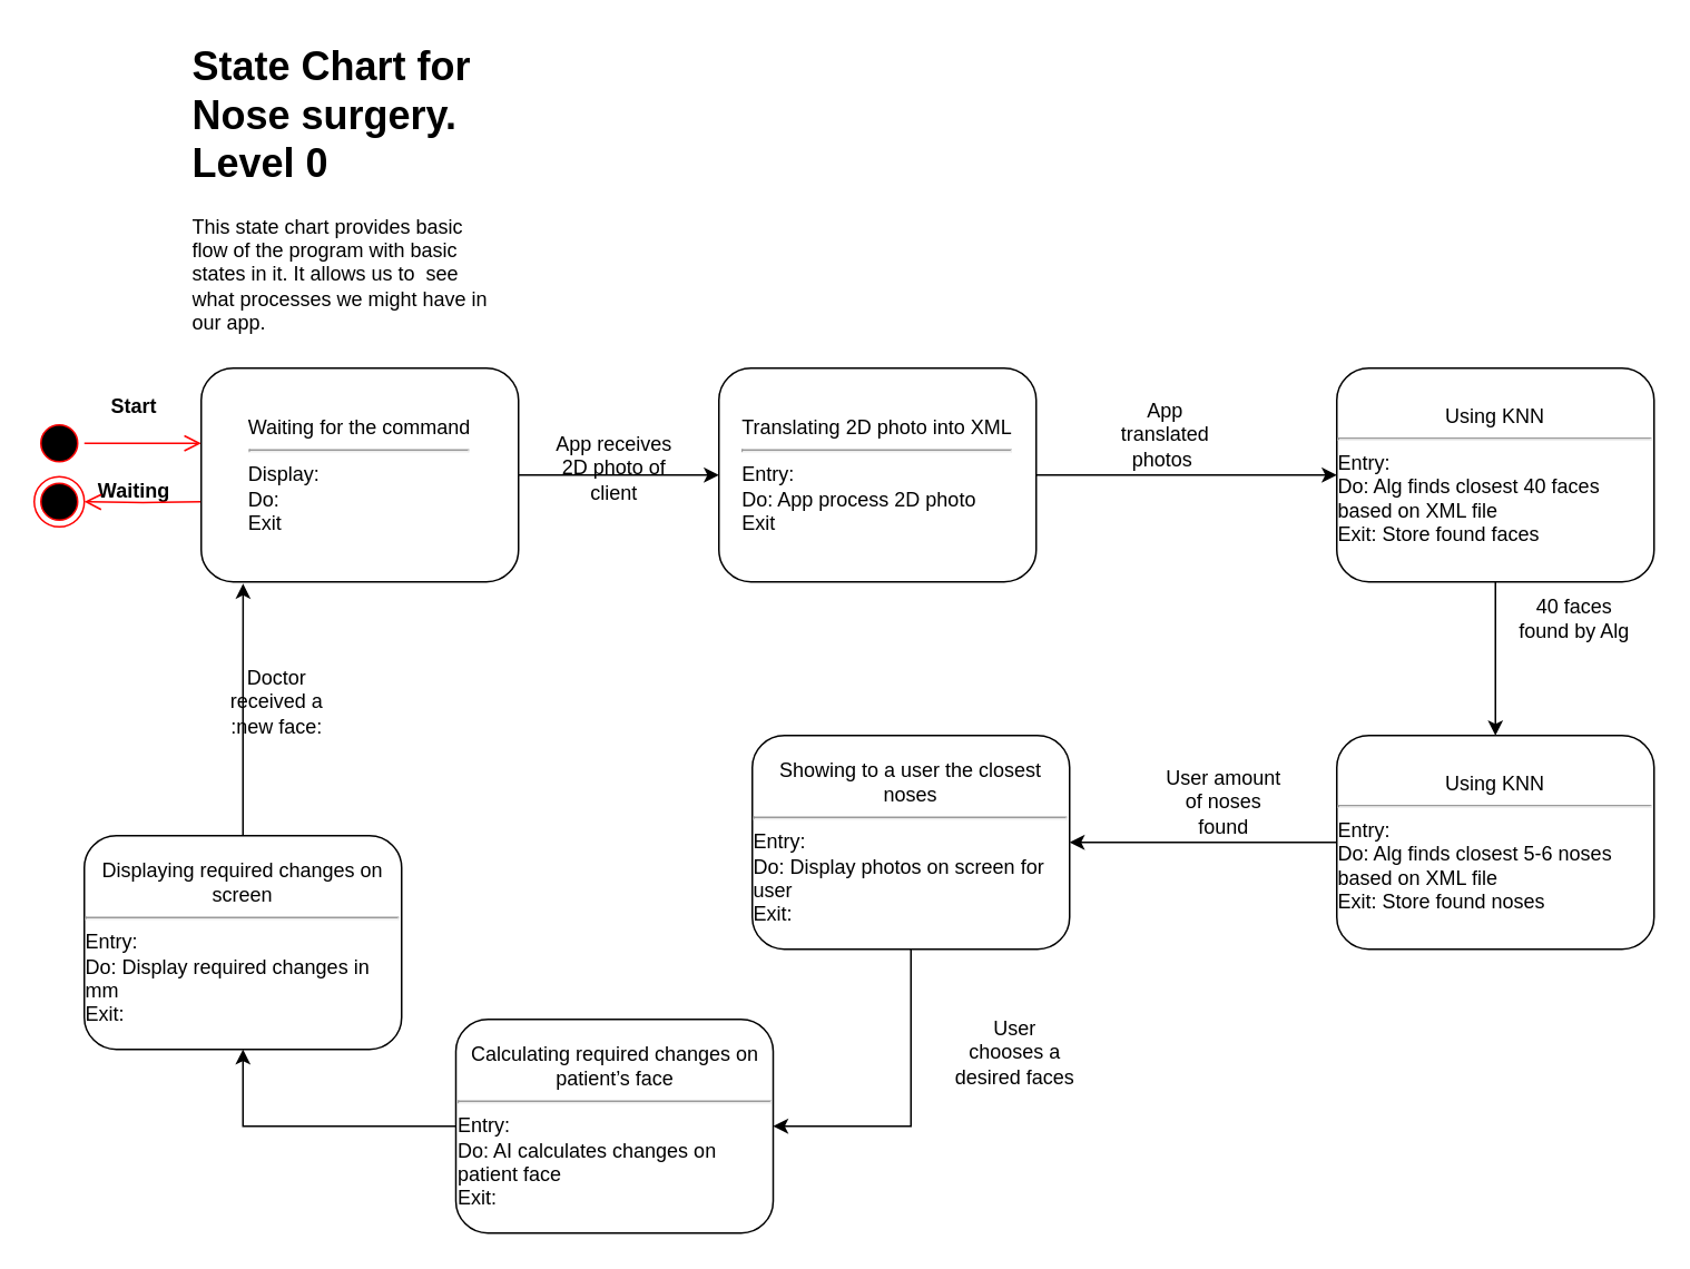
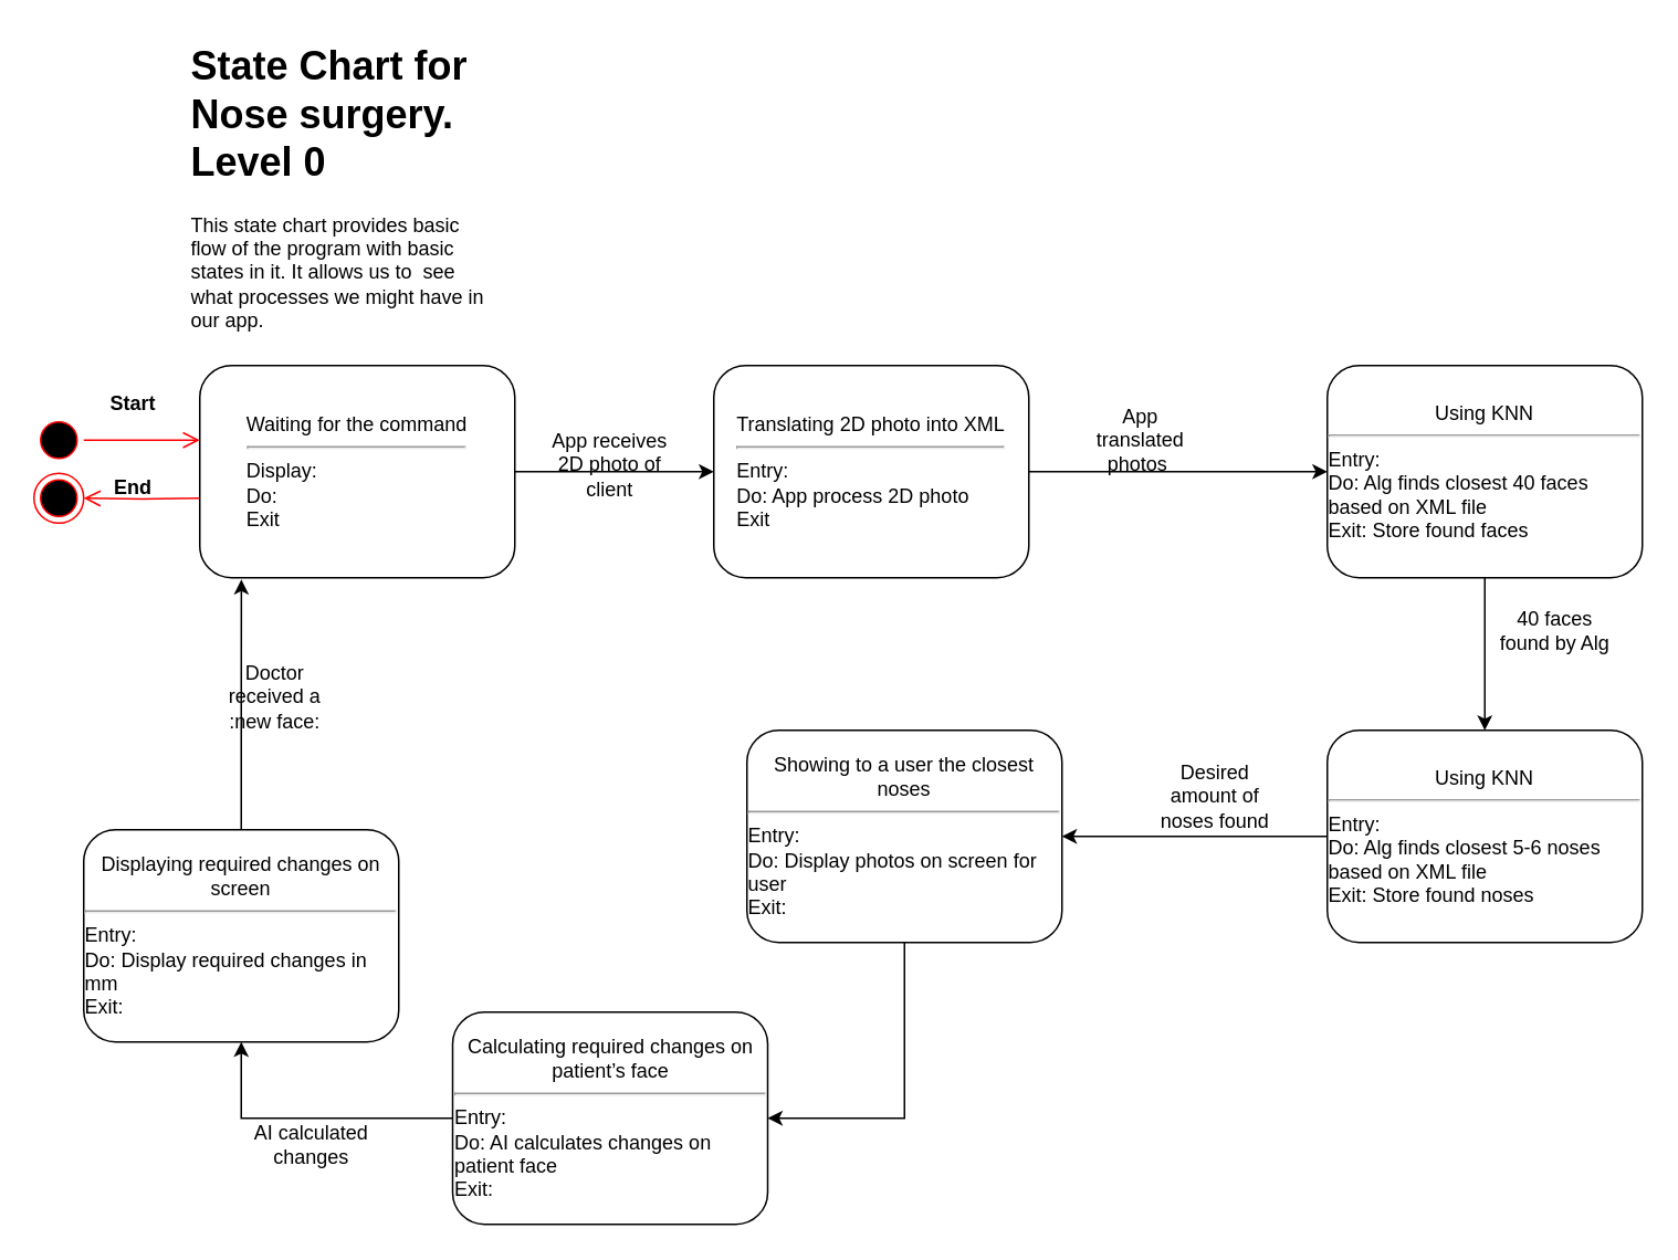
  <mxCell id="0" />
  <mxCell id="1" parent="0" />
  <mxCell id="2" value="" style="ellipse;html=1;shape=startState;fillColor=#000000;strokeColor=#ff0000;" parent="1" vertex="1"><mxGeometry x="20" y="250" width="30" height="30" as="geometry" /></mxCell>
  <mxCell id="3" value="" style="edgeStyle=orthogonalEdgeStyle;html=1;verticalAlign=bottom;endArrow=open;endSize=8;strokeColor=#ff0000;entryX=0;entryY=0.5;entryDx=0;entryDy=0;" parent="1" source="2" edge="1"><mxGeometry relative="1" as="geometry"><mxPoint x="120" y="265" as="targetPoint" /></mxGeometry></mxCell>
  <mxCell id="4" value="Start" style="text;align=center;fontStyle=1;verticalAlign=middle;spacingLeft=3;spacingRight=3;strokeColor=none;rotatable=0;points=[[0,0.5],[1,0.5]];portConstraint=eastwest;" parent="1" vertex="1"><mxGeometry x="40" y="229" width="80" height="26" as="geometry" /></mxCell>
- <mxCell id="5" value="Waiting" style="text;align=center;fontStyle=1;verticalAlign=middle;spacingLeft=3;spacingRight=3;strokeColor=none;rotatable=0;points=[[0,0.5],[1,0.5]];portConstraint=eastwest;" parent="1" vertex="1"><mxGeometry x="40" y="280" width="80" height="26" as="geometry" /></mxCell>
+ <mxCell id="5" value="End" style="text;align=center;fontStyle=1;verticalAlign=middle;spacingLeft=3;spacingRight=3;strokeColor=none;rotatable=0;points=[[0,0.5],[1,0.5]];portConstraint=eastwest;" parent="1" vertex="1"><mxGeometry x="40" y="280" width="80" height="26" as="geometry" /></mxCell>
  <mxCell id="6" value="" style="ellipse;html=1;shape=endState;fillColor=#000000;strokeColor=#ff0000;" parent="1" vertex="1"><mxGeometry x="20" y="285" width="30" height="30" as="geometry" /></mxCell>
  <mxCell id="7" value="" style="edgeStyle=orthogonalEdgeStyle;html=1;verticalAlign=bottom;endArrow=open;endSize=8;strokeColor=#ff0000;entryX=1;entryY=0.5;entryDx=0;entryDy=0;exitX=0;exitY=0.75;exitDx=0;exitDy=0;" parent="1" target="6" edge="1"><mxGeometry relative="1" as="geometry"><mxPoint x="130" y="275" as="targetPoint" /><mxPoint x="120" y="300" as="sourcePoint" /></mxGeometry></mxCell>
  <mxCell id="8" style="edgeStyle=orthogonalEdgeStyle;rounded=0;orthogonalLoop=1;jettySize=auto;html=1;exitX=1;exitY=0.5;exitDx=0;exitDy=0;entryX=0;entryY=0.5;entryDx=0;entryDy=0;" parent="1" source="9" target="11" edge="1"><mxGeometry relative="1" as="geometry" /></mxCell>
  <mxCell id="9" value="Waiting for the command&lt;br&gt;&lt;hr&gt;&lt;div style=&quot;text-align: left&quot;&gt;&lt;span&gt;Display:&lt;/span&gt;&lt;/div&gt;&lt;div style=&quot;text-align: left&quot;&gt;&lt;span&gt;Do:&lt;/span&gt;&lt;/div&gt;&lt;div style=&quot;text-align: left&quot;&gt;&lt;span&gt;Exit&lt;/span&gt;&lt;/div&gt;" style="rounded=1;whiteSpace=wrap;html=1;" parent="1" vertex="1"><mxGeometry x="120" y="220" width="190" height="128" as="geometry" /></mxCell>
  <mxCell id="10" style="edgeStyle=orthogonalEdgeStyle;rounded=0;orthogonalLoop=1;jettySize=auto;html=1;exitX=1;exitY=0.5;exitDx=0;exitDy=0;" parent="1" source="11" target="14" edge="1"><mxGeometry relative="1" as="geometry" /></mxCell>
  <mxCell id="11" value="Translating 2D photo into XML&lt;br&gt;&lt;hr&gt;&lt;div style=&quot;text-align: left&quot;&gt;&lt;span&gt;Entry:&lt;/span&gt;&lt;/div&gt;&lt;div style=&quot;text-align: left&quot;&gt;&lt;span&gt;Do: App process 2D photo&lt;/span&gt;&lt;/div&gt;&lt;div style=&quot;text-align: left&quot;&gt;&lt;span&gt;Exit&lt;/span&gt;&lt;/div&gt;" style="rounded=1;whiteSpace=wrap;html=1;" parent="1" vertex="1"><mxGeometry x="430" y="220" width="190" height="128" as="geometry" /></mxCell>
  <mxCell id="12" value="App receives 2D photo of client" style="text;html=1;strokeColor=none;fillColor=none;align=center;verticalAlign=middle;whiteSpace=wrap;rounded=0;" parent="1" vertex="1"><mxGeometry x="330" y="270" width="75" height="20" as="geometry" /></mxCell>
  <mxCell id="13" style="edgeStyle=orthogonalEdgeStyle;rounded=0;orthogonalLoop=1;jettySize=auto;html=1;exitX=0.5;exitY=1;exitDx=0;exitDy=0;entryX=0.5;entryY=0;entryDx=0;entryDy=0;" parent="1" source="14" target="17" edge="1"><mxGeometry relative="1" as="geometry" /></mxCell>
  <mxCell id="14" value="Using KNN&lt;br&gt;&lt;hr&gt;&lt;div style=&quot;text-align: left&quot;&gt;&lt;span&gt;Entry:&lt;/span&gt;&lt;/div&gt;&lt;div style=&quot;text-align: left&quot;&gt;&lt;span&gt;Do: Alg finds closest 40 faces based on XML file&lt;/span&gt;&lt;/div&gt;&lt;div style=&quot;text-align: left&quot;&gt;&lt;span&gt;Exit: Store found faces&lt;/span&gt;&lt;/div&gt;" style="rounded=1;whiteSpace=wrap;html=1;" parent="1" vertex="1"><mxGeometry x="800" y="220" width="190" height="128" as="geometry" /></mxCell>
- <mxCell id="15" value="App translated photos&amp;nbsp;" style="text;html=1;strokeColor=none;fillColor=none;align=center;verticalAlign=middle;whiteSpace=wrap;rounded=0;" parent="1" vertex="1"><mxGeometry x="660" y="250" width="75" height="20" as="geometry" /></mxCell>
+ <mxCell id="15" value="App translated photos&amp;nbsp;" style="text;html=1;strokeColor=none;fillColor=none;align=center;verticalAlign=middle;whiteSpace=wrap;rounded=0;" parent="1" vertex="1"><mxGeometry x="650" y="255" width="75" height="20" as="geometry" /></mxCell>
  <mxCell id="16" style="edgeStyle=orthogonalEdgeStyle;rounded=0;orthogonalLoop=1;jettySize=auto;html=1;exitX=0;exitY=0.5;exitDx=0;exitDy=0;entryX=1;entryY=0.5;entryDx=0;entryDy=0;" parent="1" source="17" target="20" edge="1"><mxGeometry relative="1" as="geometry" /></mxCell>
  <mxCell id="17" value="Using KNN&lt;br&gt;&lt;hr&gt;&lt;div style=&quot;text-align: left&quot;&gt;&lt;div&gt;Entry:&lt;/div&gt;&lt;div&gt;Do: Alg finds closest 5-6 noses based on XML file&lt;/div&gt;&lt;div&gt;Exit: Store found noses&lt;/div&gt;&lt;/div&gt;" style="rounded=1;whiteSpace=wrap;html=1;" parent="1" vertex="1"><mxGeometry x="800" y="440" width="190" height="128" as="geometry" /></mxCell>
- <mxCell id="18" value="40 faces found by Alg" style="text;html=1;strokeColor=none;fillColor=none;align=center;verticalAlign=middle;whiteSpace=wrap;rounded=0;" parent="1" vertex="1"><mxGeometry x="905" y="360" width="75" height="20" as="geometry" /></mxCell>
+ <mxCell id="18" value="40 faces found by Alg" style="text;html=1;strokeColor=none;fillColor=none;align=center;verticalAlign=middle;whiteSpace=wrap;rounded=0;" parent="1" vertex="1"><mxGeometry x="900" y="370" width="75" height="20" as="geometry" /></mxCell>
  <mxCell id="19" style="edgeStyle=orthogonalEdgeStyle;rounded=0;orthogonalLoop=1;jettySize=auto;html=1;exitX=0.5;exitY=1;exitDx=0;exitDy=0;entryX=1;entryY=0.5;entryDx=0;entryDy=0;" parent="1" source="20" target="23" edge="1"><mxGeometry relative="1" as="geometry" /></mxCell>
  <mxCell id="20" value="Showing to a user the closest noses&lt;br&gt;&lt;hr&gt;&lt;div style=&quot;text-align: left&quot;&gt;&lt;div&gt;Entry:&lt;/div&gt;&lt;div&gt;Do: Display photos on screen for user&lt;/div&gt;&lt;div&gt;Exit:&amp;nbsp;&lt;/div&gt;&lt;/div&gt;" style="rounded=1;whiteSpace=wrap;html=1;" parent="1" vertex="1"><mxGeometry x="450" y="440" width="190" height="128" as="geometry" /></mxCell>
- <mxCell id="21" value="User amount of noses found" style="text;html=1;strokeColor=none;fillColor=none;align=center;verticalAlign=middle;whiteSpace=wrap;rounded=0;" parent="1" vertex="1"><mxGeometry x="695" y="470" width="75" height="20" as="geometry" /></mxCell>
+ <mxCell id="21" value="Desired amount of noses found" style="text;html=1;strokeColor=none;fillColor=none;align=center;verticalAlign=middle;whiteSpace=wrap;rounded=0;" parent="1" vertex="1"><mxGeometry x="695" y="470" width="75" height="20" as="geometry" /></mxCell>
  <mxCell id="22" style="edgeStyle=orthogonalEdgeStyle;rounded=0;orthogonalLoop=1;jettySize=auto;html=1;exitX=0;exitY=0.5;exitDx=0;exitDy=0;entryX=0.5;entryY=1;entryDx=0;entryDy=0;" parent="1" source="23" target="26" edge="1"><mxGeometry relative="1" as="geometry" /></mxCell>
  <mxCell id="23" value="Calculating required changes on patient’s face&lt;br&gt;&lt;hr&gt;&lt;div style=&quot;text-align: left&quot;&gt;&lt;div&gt;Entry:&lt;/div&gt;&lt;div&gt;Do: AI calculates changes on patient face&lt;/div&gt;&lt;div&gt;Exit:&amp;nbsp;&lt;/div&gt;&lt;/div&gt;" style="rounded=1;whiteSpace=wrap;html=1;" parent="1" vertex="1"><mxGeometry x="272.5" y="610" width="190" height="128" as="geometry" /></mxCell>
- <mxCell id="24" value="User chooses a desired faces" style="text;html=1;strokeColor=none;fillColor=none;align=center;verticalAlign=middle;whiteSpace=wrap;rounded=0;" parent="1" vertex="1"><mxGeometry x="570" y="620" width="75" height="20" as="geometry" /></mxCell>
  <mxCell id="25" style="edgeStyle=orthogonalEdgeStyle;rounded=0;orthogonalLoop=1;jettySize=auto;html=1;exitX=0.5;exitY=0;exitDx=0;exitDy=0;entryX=0.132;entryY=1.008;entryDx=0;entryDy=0;entryPerimeter=0;" parent="1" source="26" target="9" edge="1"><mxGeometry relative="1" as="geometry" /></mxCell>
  <mxCell id="26" value="Displaying required changes on screen&lt;br&gt;&lt;hr&gt;&lt;div style=&quot;text-align: left&quot;&gt;&lt;div&gt;Entry:&lt;/div&gt;&lt;div&gt;Do: Display required changes in mm&lt;/div&gt;&lt;div&gt;Exit:&amp;nbsp;&lt;/div&gt;&lt;/div&gt;" style="rounded=1;whiteSpace=wrap;html=1;" parent="1" vertex="1"><mxGeometry x="50" y="500" width="190" height="128" as="geometry" /></mxCell>
+ <mxCell id="27" value="AI calculated changes" style="text;html=1;strokeColor=none;fillColor=none;align=center;verticalAlign=middle;whiteSpace=wrap;rounded=0;" parent="1" vertex="1"><mxGeometry x="150" y="680" width="75" height="20" as="geometry" /></mxCell>
  <mxCell id="28" value="Doctor received a :new face:" style="text;html=1;strokeColor=none;fillColor=none;align=center;verticalAlign=middle;whiteSpace=wrap;rounded=0;" parent="1" vertex="1"><mxGeometry x="127.5" y="410" width="75" height="20" as="geometry" /></mxCell>
  <mxCell id="29" value="&lt;h1&gt;State Chart for Nose surgery. Level 0&lt;/h1&gt;&lt;p&gt;This state chart provides basic flow of the program with basic states in it. It allows us to&amp;nbsp; see what processes we might have in our app.&lt;/p&gt;" style="text;html=1;strokeColor=none;fillColor=none;spacing=5;spacingTop=-20;whiteSpace=wrap;overflow=hidden;rounded=0;" parent="1" vertex="1"><mxGeometry x="110" y="20" width="190" height="200" as="geometry" /></mxCell>
